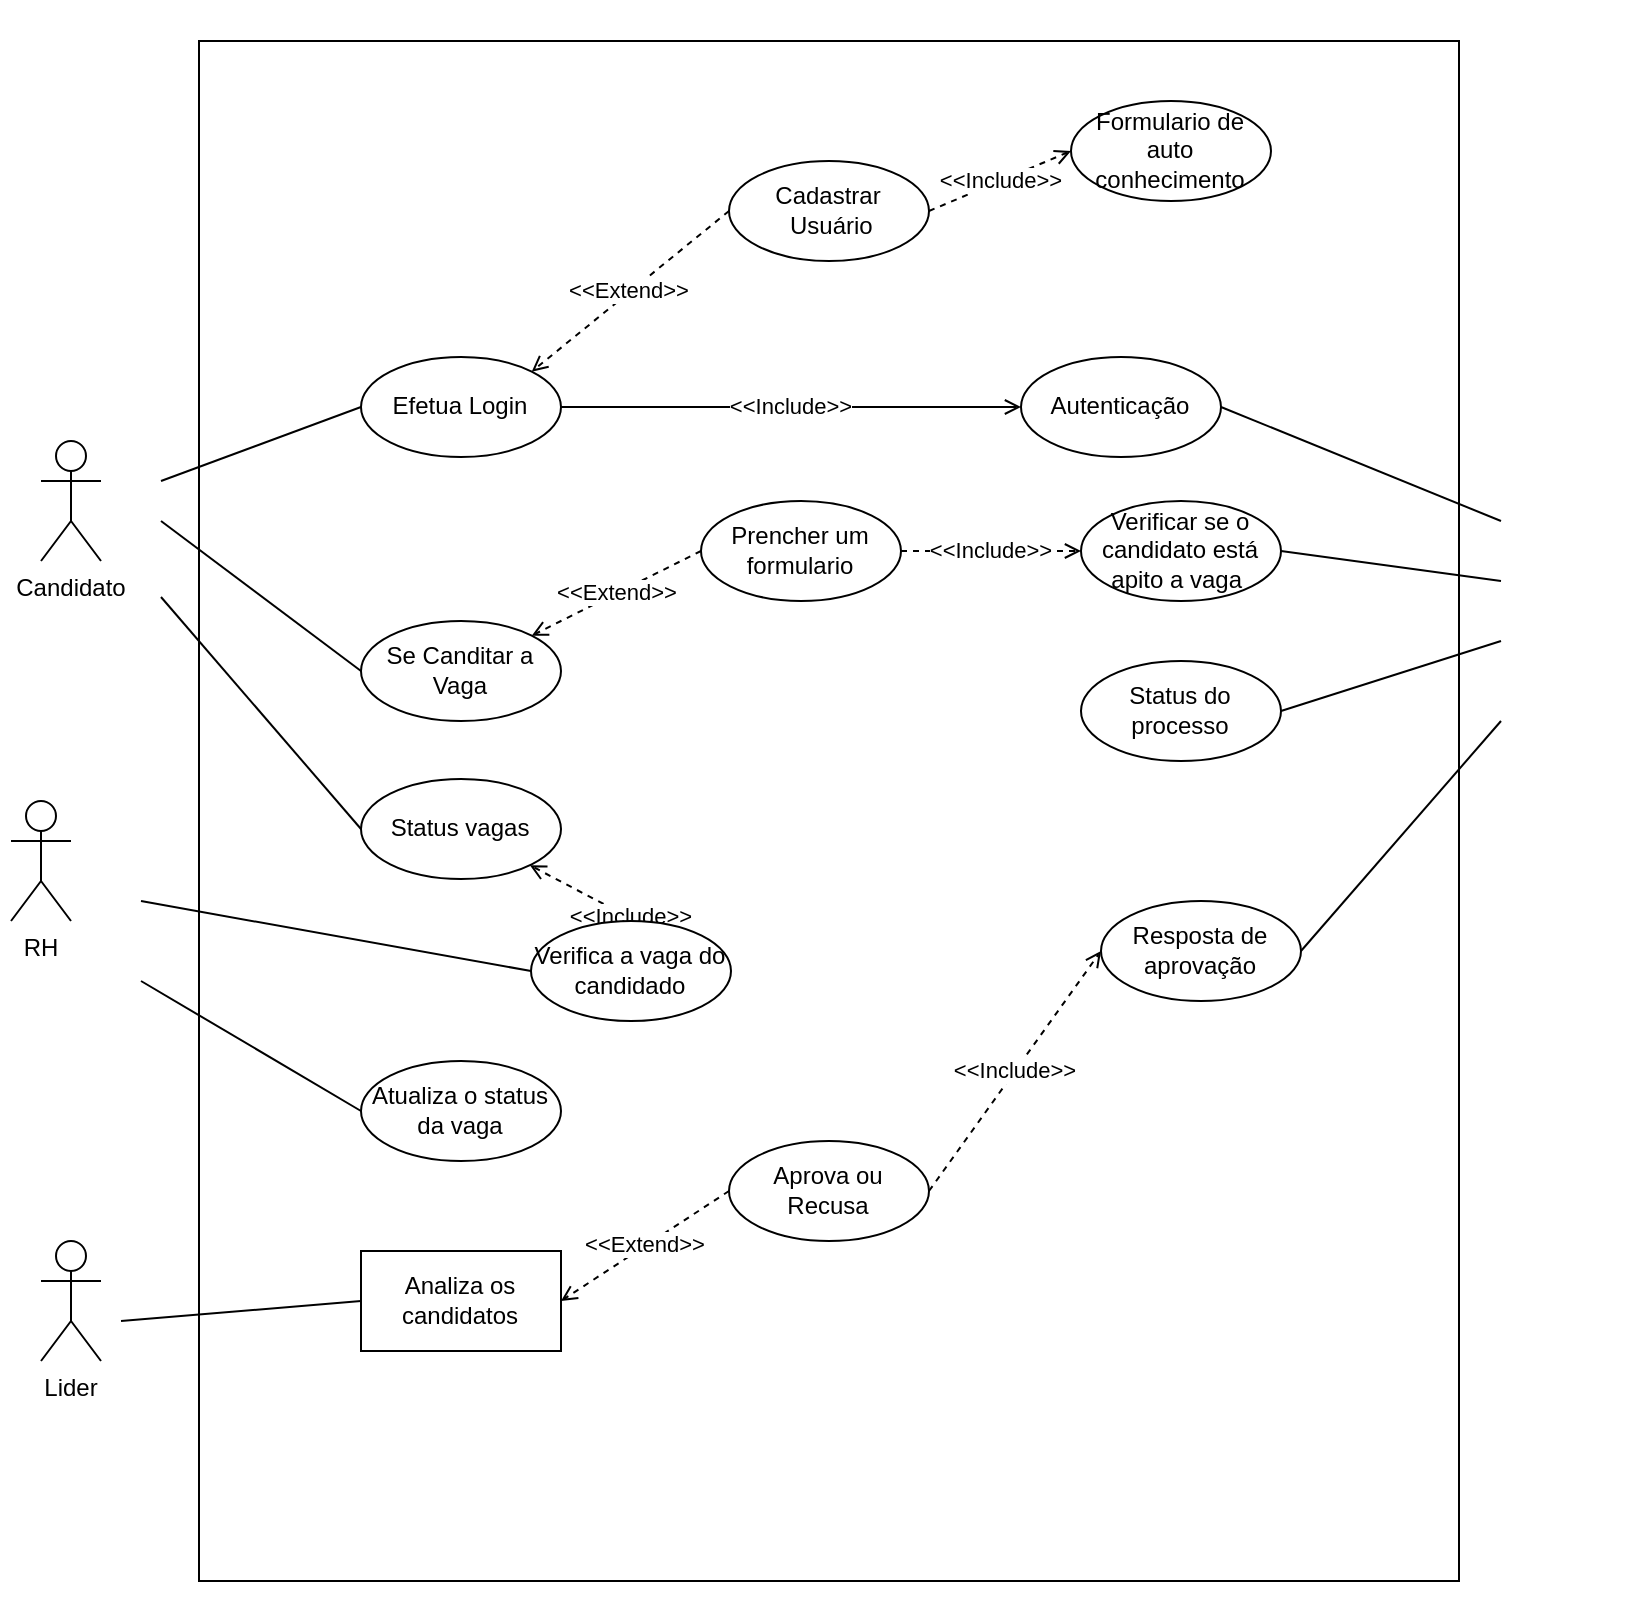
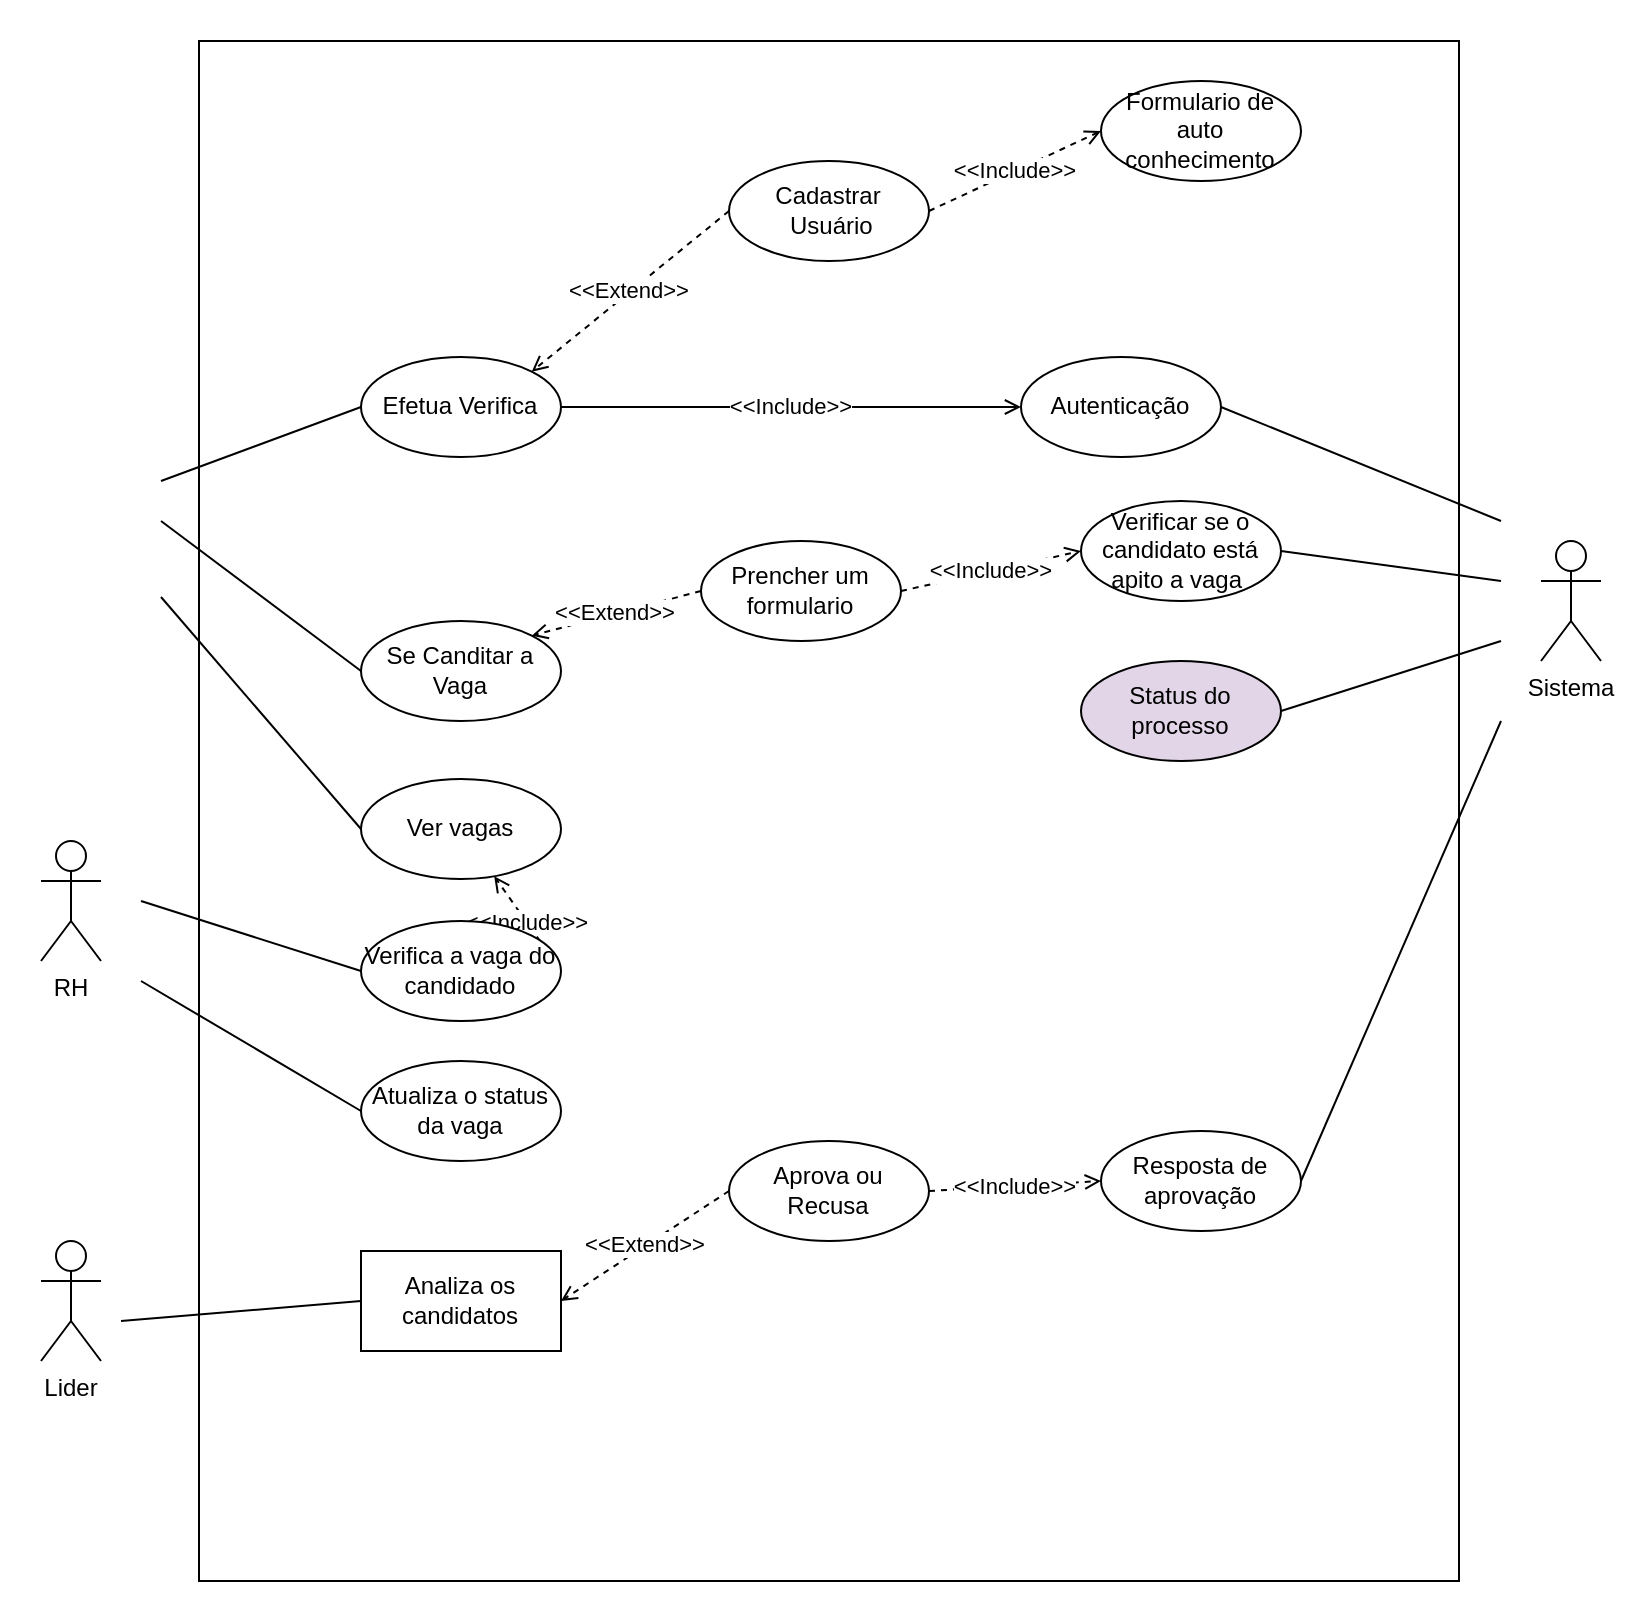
  <mxCell id="0" />
  <mxCell id="1" parent="0" />
  <mxCell id="2" value="" style="rounded=0;whiteSpace=wrap;html=1;" parent="1" vertex="1"><mxGeometry x="99" y="20" width="630" height="770" as="geometry" /></mxCell>
- <mxCell id="3" value="Efetua Login" style="ellipse;whiteSpace=wrap;html=1;" parent="1" vertex="1"><mxGeometry x="180" y="178" width="100" height="50" as="geometry" /></mxCell>
+ <mxCell id="3" value="Efetua Verifica" style="ellipse;whiteSpace=wrap;html=1;" parent="1" vertex="1"><mxGeometry x="180" y="178" width="100" height="50" as="geometry" /></mxCell>
  <mxCell id="4" value="Se Canditar a Vaga" style="ellipse;whiteSpace=wrap;html=1;" parent="1" vertex="1"><mxGeometry x="180" y="310" width="100" height="50" as="geometry" /></mxCell>
+ <mxCell id="5" value="Sistema" style="shape=umlActor;verticalLabelPosition=bottom;verticalAlign=top;html=1;" parent="1" vertex="1"><mxGeometry x="770" y="270" width="30" height="60" as="geometry" /></mxCell>
  <mxCell id="6" value="&amp;lt;&amp;lt;Include&amp;gt;&amp;gt;" style="endArrow=open;dashed=0;html=1;exitX=1;exitY=0.5;exitDx=0;exitDy=0;" parent="1" source="3" target="7" edge="1"><mxGeometry width="160" relative="1" as="geometry"><mxPoint x="450" y="290" as="sourcePoint" /><mxPoint x="500" y="203" as="targetPoint" /></mxGeometry></mxCell>
  <mxCell id="7" value="Autenticação" style="ellipse;whiteSpace=wrap;html=1;" parent="1" vertex="1"><mxGeometry x="510" y="178" width="100" height="50" as="geometry" /></mxCell>
  <mxCell id="8" value="Cadastrar&lt;br&gt;&amp;nbsp;Usuário" style="ellipse;whiteSpace=wrap;html=1;" parent="1" vertex="1"><mxGeometry x="364" y="80" width="100" height="50" as="geometry" /></mxCell>
  <mxCell id="9" value="&amp;lt;&amp;lt;Extend&amp;gt;&amp;gt;" style="endArrow=open;dashed=1;html=1;entryX=1;entryY=0;entryDx=0;entryDy=0;exitX=0;exitY=0.5;exitDx=0;exitDy=0;" parent="1" source="8" target="3" edge="1"><mxGeometry width="160" relative="1" as="geometry"><mxPoint x="275" y="170" as="sourcePoint" /><mxPoint x="465" y="170" as="targetPoint" /></mxGeometry></mxCell>
  <mxCell id="10" value="" style="endArrow=none;html=1;entryX=0;entryY=0.5;entryDx=0;entryDy=0;" parent="1" target="3" edge="1"><mxGeometry width="50" height="50" relative="1" as="geometry"><mxPoint x="80" y="240" as="sourcePoint" /><mxPoint x="410" y="220" as="targetPoint" /></mxGeometry></mxCell>
  <mxCell id="11" value="" style="endArrow=none;html=1;entryX=0;entryY=0.5;entryDx=0;entryDy=0;" parent="1" target="4" edge="1"><mxGeometry width="50" height="50" relative="1" as="geometry"><mxPoint x="80" y="260" as="sourcePoint" /><mxPoint x="205" y="233" as="targetPoint" /></mxGeometry></mxCell>
  <mxCell id="12" value="" style="endArrow=none;html=1;exitX=1;exitY=0.5;exitDx=0;exitDy=0;" parent="1" source="7" edge="1"><mxGeometry width="50" height="50" relative="1" as="geometry"><mxPoint x="620" y="220" as="sourcePoint" /><mxPoint x="750" y="260" as="targetPoint" /></mxGeometry></mxCell>
  <mxCell id="13" value="Verificar se o candidato está apito a vaga&amp;nbsp;" style="ellipse;whiteSpace=wrap;html=1;" parent="1" vertex="1"><mxGeometry x="540" y="250" width="100" height="50" as="geometry" /></mxCell>
- <mxCell id="14" value="Prencher um formulario" style="ellipse;whiteSpace=wrap;html=1;" parent="1" vertex="1"><mxGeometry x="350" y="250" width="100" height="50" as="geometry" /></mxCell>
+ <mxCell id="14" value="Prencher um formulario" style="ellipse;whiteSpace=wrap;html=1;" parent="1" vertex="1"><mxGeometry x="350" y="270" width="100" height="50" as="geometry" /></mxCell>
  <mxCell id="15" value="&amp;lt;&amp;lt;Extend&amp;gt;&amp;gt;" style="endArrow=open;dashed=1;html=1;entryX=1;entryY=0;entryDx=0;entryDy=0;exitX=0;exitY=0.5;exitDx=0;exitDy=0;" parent="1" source="14" target="4" edge="1"><mxGeometry width="160" relative="1" as="geometry"><mxPoint x="388.71" y="257.996" as="sourcePoint" /><mxPoint x="299.995" y="300.932" as="targetPoint" /></mxGeometry></mxCell>
  <mxCell id="16" value="" style="endArrow=none;html=1;exitX=1;exitY=0.5;exitDx=0;exitDy=0;" parent="1" source="13" edge="1"><mxGeometry width="50" height="50" relative="1" as="geometry"><mxPoint x="601" y="249" as="sourcePoint" /><mxPoint x="750" y="290" as="targetPoint" /></mxGeometry></mxCell>
  <mxCell id="17" value="&amp;lt;&amp;lt;Include&amp;gt;&amp;gt;" style="endArrow=open;dashed=1;html=1;exitX=1;exitY=0.5;exitDx=0;exitDy=0;entryX=0;entryY=0.5;entryDx=0;entryDy=0;" parent="1" source="14" target="13" edge="1"><mxGeometry width="160" relative="1" as="geometry"><mxPoint x="320" y="213" as="sourcePoint" /><mxPoint x="520" y="285" as="targetPoint" /></mxGeometry></mxCell>
- <mxCell id="18" value="Status do processo" style="ellipse;whiteSpace=wrap;html=1;" parent="1" vertex="1"><mxGeometry x="540" y="330" width="100" height="50" as="geometry" /></mxCell>
+ <mxCell id="18" value="Status do processo" style="ellipse;whiteSpace=wrap;html=1;fillColor=#e1d5e7;" parent="1" vertex="1"><mxGeometry x="540" y="330" width="100" height="50" as="geometry" /></mxCell>
  <mxCell id="19" value="&amp;lt;&amp;lt;Include&amp;gt;&amp;gt;" style="endArrow=open;dashed=1;html=1;exitX=1;exitY=0.5;exitDx=0;exitDy=0;" parent="1" source="21" target="25" edge="1"><mxGeometry width="160" relative="1" as="geometry"><mxPoint x="450" y="395" as="sourcePoint" /><mxPoint x="528.5" y="334.58" as="targetPoint" /></mxGeometry></mxCell>
  <mxCell id="20" value="" style="endArrow=none;html=1;exitX=1;exitY=0.5;exitDx=0;exitDy=0;" parent="1" source="18" edge="1"><mxGeometry width="50" height="50" relative="1" as="geometry"><mxPoint x="642" y="335" as="sourcePoint" /><mxPoint x="750" y="320" as="targetPoint" /></mxGeometry></mxCell>
- <mxCell id="21" value="Verifica a vaga do candidado" style="ellipse;whiteSpace=wrap;html=1;" parent="1" vertex="1"><mxGeometry x="265" y="460" width="100" height="50" as="geometry" /></mxCell>
+ <mxCell id="21" value="Verifica a vaga do candidado" style="ellipse;whiteSpace=wrap;html=1;" parent="1" vertex="1"><mxGeometry x="180" y="460" width="100" height="50" as="geometry" /></mxCell>
  <mxCell id="22" value="" style="endArrow=none;html=1;entryX=0;entryY=0.5;entryDx=0;entryDy=0;" parent="1" target="21" edge="1"><mxGeometry width="50" height="50" relative="1" as="geometry"><mxPoint x="70" y="450" as="sourcePoint" /><mxPoint x="170" y="415" as="targetPoint" /></mxGeometry></mxCell>
- <mxCell id="23" value="RH" style="shape=umlActor;verticalLabelPosition=bottom;verticalAlign=top;html=1;" parent="1" vertex="1"><mxGeometry x="5" y="400" width="30" height="60" as="geometry" /></mxCell>
- <mxCell id="24" value="Candidato" style="shape=umlActor;verticalLabelPosition=bottom;verticalAlign=top;html=1;" parent="1" vertex="1"><mxGeometry x="20" y="220" width="30" height="60" as="geometry" /></mxCell>
- <mxCell id="25" value="Status vagas" style="ellipse;whiteSpace=wrap;html=1;" parent="1" vertex="1"><mxGeometry x="180" y="389" width="100" height="50" as="geometry" /></mxCell>
+ <mxCell id="23" value="RH" style="shape=umlActor;verticalLabelPosition=bottom;verticalAlign=top;html=1;" parent="1" vertex="1"><mxGeometry x="20" y="420" width="30" height="60" as="geometry" /></mxCell>
+ <mxCell id="25" value="Ver vagas" style="ellipse;whiteSpace=wrap;html=1;" parent="1" vertex="1"><mxGeometry x="180" y="389" width="100" height="50" as="geometry" /></mxCell>
  <mxCell id="26" value="" style="endArrow=none;html=1;entryX=0;entryY=0.5;entryDx=0;entryDy=0;" parent="1" target="25" edge="1"><mxGeometry width="50" height="50" relative="1" as="geometry"><mxPoint x="80" y="298" as="sourcePoint" /><mxPoint x="170" y="372.5" as="targetPoint" /></mxGeometry></mxCell>
  <mxCell id="27" value="" style="endArrow=none;html=1;entryX=0;entryY=0.5;entryDx=0;entryDy=0;" parent="1" target="28" edge="1"><mxGeometry width="50" height="50" relative="1" as="geometry"><mxPoint x="70" y="490" as="sourcePoint" /><mxPoint x="380" y="532" as="targetPoint" /></mxGeometry></mxCell>
  <mxCell id="28" value="Atualiza o status da vaga" style="ellipse;whiteSpace=wrap;html=1;" parent="1" vertex="1"><mxGeometry x="180" y="530" width="100" height="50" as="geometry" /></mxCell>
  <mxCell id="29" value="Lider" style="shape=umlActor;verticalLabelPosition=bottom;verticalAlign=top;html=1;" parent="1" vertex="1"><mxGeometry x="20" y="620" width="30" height="60" as="geometry" /></mxCell>
  <mxCell id="30" value="Analiza os candidatos" style="whiteSpace=wrap;html=1;rounded=0;" parent="1" vertex="1"><mxGeometry x="180" y="625" width="100" height="50" as="geometry" /></mxCell>
  <mxCell id="31" value="" style="endArrow=none;html=1;entryX=0;entryY=0.5;entryDx=0;entryDy=0;" parent="1" target="30" edge="1"><mxGeometry width="50" height="50" relative="1" as="geometry"><mxPoint x="60" y="660" as="sourcePoint" /><mxPoint x="190" y="565" as="targetPoint" /></mxGeometry></mxCell>
  <mxCell id="32" value="Aprova ou Recusa" style="ellipse;whiteSpace=wrap;html=1;" parent="1" vertex="1"><mxGeometry x="364" y="570" width="100" height="50" as="geometry" /></mxCell>
  <mxCell id="33" value="&amp;lt;&amp;lt;Extend&amp;gt;&amp;gt;" style="endArrow=open;dashed=1;html=1;entryX=1;entryY=0.5;entryDx=0;entryDy=0;exitX=0;exitY=0.5;exitDx=0;exitDy=0;" parent="1" source="32" target="30" edge="1"><mxGeometry width="160" relative="1" as="geometry"><mxPoint x="364.64" y="630" as="sourcePoint" /><mxPoint x="279.995" y="672.322" as="targetPoint" /></mxGeometry></mxCell>
- <mxCell id="34" value="Resposta de aprovação" style="ellipse;whiteSpace=wrap;html=1;" parent="1" vertex="1"><mxGeometry x="550" y="450" width="100" height="50" as="geometry" /></mxCell>
+ <mxCell id="34" value="Resposta de aprovação" style="ellipse;whiteSpace=wrap;html=1;" parent="1" vertex="1"><mxGeometry x="550" y="565" width="100" height="50" as="geometry" /></mxCell>
  <mxCell id="35" value="" style="endArrow=none;html=1;exitX=1;exitY=0.5;exitDx=0;exitDy=0;" parent="1" source="34" edge="1"><mxGeometry width="50" height="50" relative="1" as="geometry"><mxPoint x="652" y="414" as="sourcePoint" /><mxPoint x="750" y="360" as="targetPoint" /></mxGeometry></mxCell>
  <mxCell id="36" value="&amp;lt;&amp;lt;Include&amp;gt;&amp;gt;" style="endArrow=open;dashed=1;html=1;entryX=0;entryY=0.5;entryDx=0;entryDy=0;exitX=1;exitY=0.5;exitDx=0;exitDy=0;" parent="1" source="32" target="34" edge="1"><mxGeometry width="160" relative="1" as="geometry"><mxPoint x="300" y="560" as="sourcePoint" /><mxPoint x="560" y="430" as="targetPoint" /></mxGeometry></mxCell>
- <mxCell id="37" value="Formulario de auto&lt;br&gt;conhecimento" style="ellipse;whiteSpace=wrap;html=1;" parent="1" vertex="1"><mxGeometry x="535" y="50" width="100" height="50" as="geometry" /></mxCell>
+ <mxCell id="37" value="Formulario de auto&lt;br&gt;conhecimento" style="ellipse;whiteSpace=wrap;html=1;" parent="1" vertex="1"><mxGeometry x="550" y="40" width="100" height="50" as="geometry" /></mxCell>
  <mxCell id="38" value="&amp;lt;&amp;lt;Include&amp;gt;&amp;gt;" style="endArrow=open;dashed=1;html=1;exitX=1;exitY=0.5;exitDx=0;exitDy=0;entryX=0;entryY=0.5;entryDx=0;entryDy=0;" parent="1" source="8" target="37" edge="1"><mxGeometry width="160" relative="1" as="geometry"><mxPoint x="460" y="285" as="sourcePoint" /><mxPoint x="550" y="285" as="targetPoint" /></mxGeometry></mxCell>
